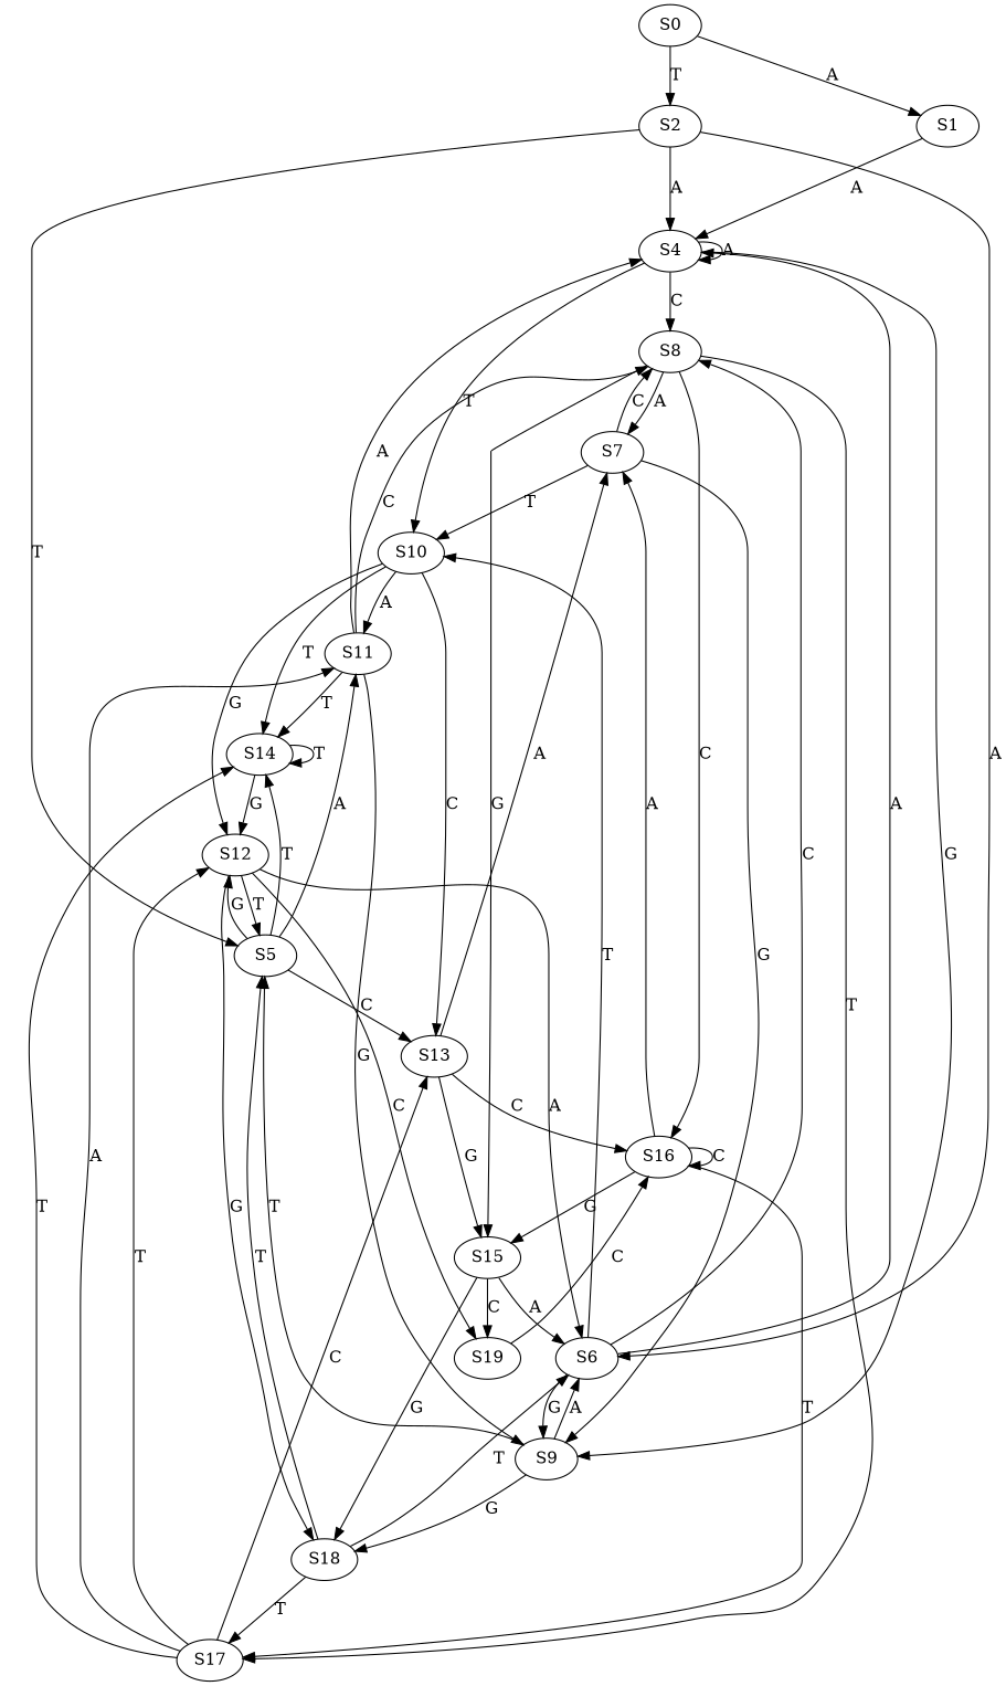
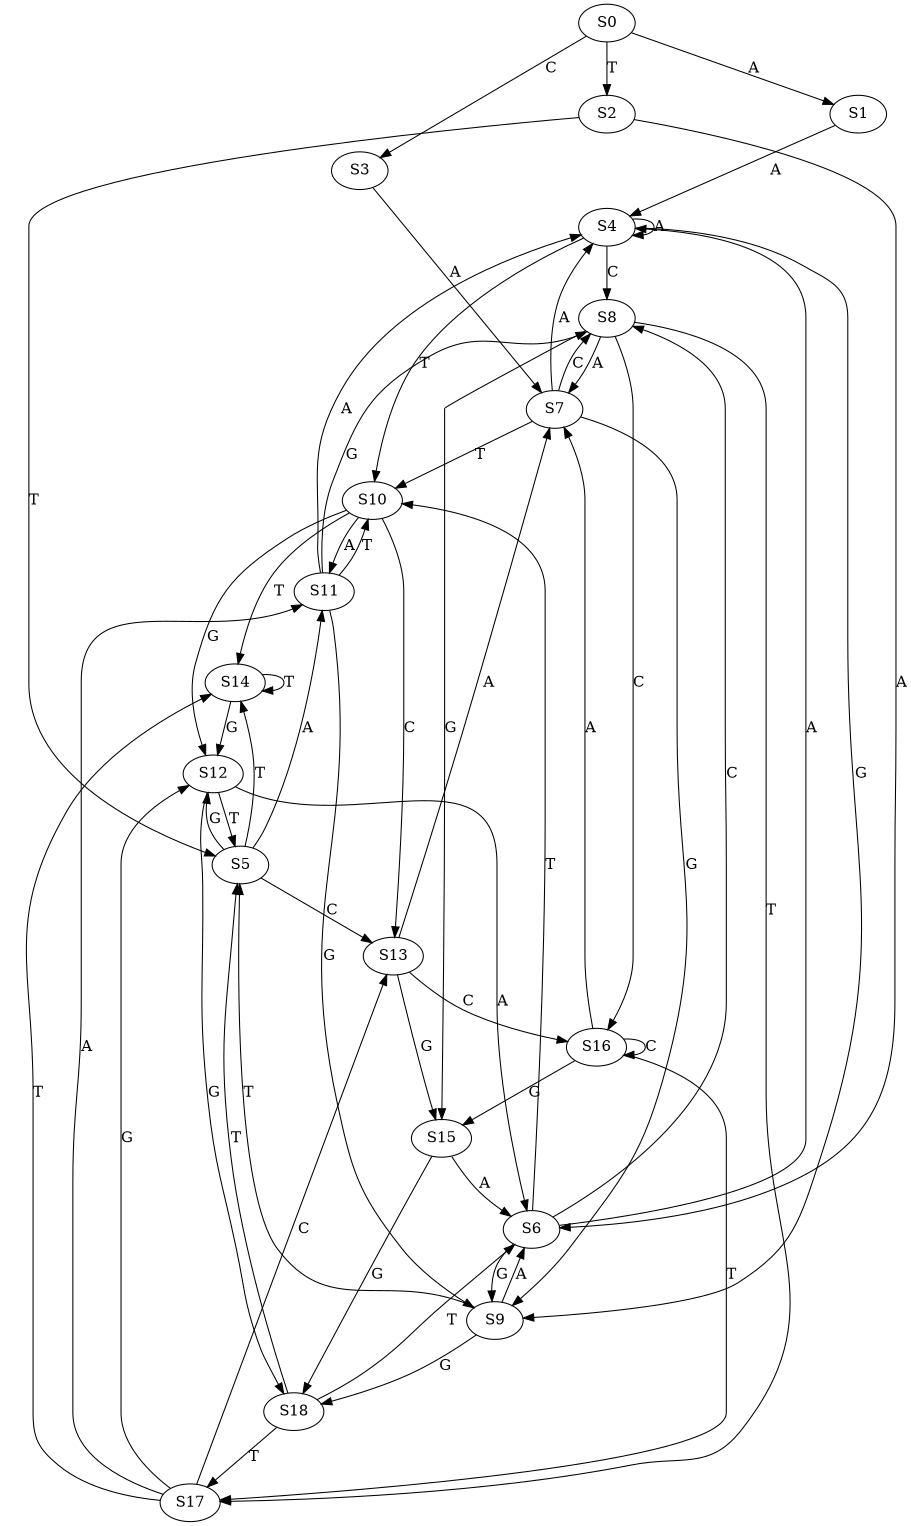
  strict digraph {
    fontname="DejaVu Serif"
    node [fontname="DejaVu Serif"]
    edge [fontname="DejaVu Serif"]
    S0
    S1
    S2
+   S3
    S4
    S5
    S6
    S7
    S8
    S9
    S10
    S11
    S12
    S13
    S14
    S15
    S16
    S17
    S18
-   S19
    S0 -> S1 [label=A]
    S0 -> S2 [label=T]
+   S0 -> S3 [label=C]
    S1 -> S4 [label=A]
    S2 -> S5 [label=T]
    S2 -> S6 [label=A]
+   S3 -> S7 [label=A]
    S4 -> S4 [label=A]
    S4 -> S8 [label=C]
    S4 -> S9 [label=G]
    S4 -> S10 [label=T]
    S5 -> S11 [label=A]
    S5 -> S12 [label=G]
    S5 -> S13 [label=C]
    S5 -> S14 [label=T]
    S6 -> S4 [label=A]
    S6 -> S8 [label=C]
    S6 -> S9 [label=G]
    S6 -> S10 [label=T]
-   S2 -> S4 [label=A]
+   S7 -> S4 [label=A]
    S7 -> S8 [label=C]
    S7 -> S9 [label=G]
    S7 -> S10 [label=T]
    S8 -> S7 [label=A]
    S8 -> S15 [label=G]
    S8 -> S16 [label=C]
    S8 -> S17 [label=T]
    S9 -> S5 [label=T]
    S9 -> S6 [label=A]
    S9 -> S18 [label=G]
    S10 -> S11 [label=A]
    S10 -> S12 [label=G]
    S10 -> S13 [label=C]
    S10 -> S14 [label=T]
    S11 -> S4 [label=A]
-   S11 -> S8 [label=C]
+   S11 -> S8 [label=G]
    S11 -> S9 [label=G]
-   S11 -> S14 [label=T]
+   S11 -> S10 [label=T]
    S12 -> S5 [label=T]
    S12 -> S6 [label=A]
    S12 -> S18 [label=G]
-   S12 -> S19 [label=C]
    S13 -> S7 [label=A]
    S13 -> S15 [label=G]
    S13 -> S16 [label=C]
    S14 -> S12 [label=G]
    S14 -> S14 [label=T]
    S15 -> S6 [label=A]
    S15 -> S18 [label=G]
-   S15 -> S19 [label=C]
    S16 -> S7 [label=A]
    S16 -> S15 [label=G]
    S16 -> S16 [label=C]
    S16 -> S17 [label=T]
    S17 -> S11 [label=A]
-   S17 -> S12 [label=T]
+   S17 -> S12 [label=G]
    S17 -> S13 [label=C]
    S17 -> S14 [label=T]
    S18 -> S5 [label=T]
    S18 -> S6 [label=T]
    S18 -> S17 [label=T]
-   S19 -> S16 [label=C]
  }
